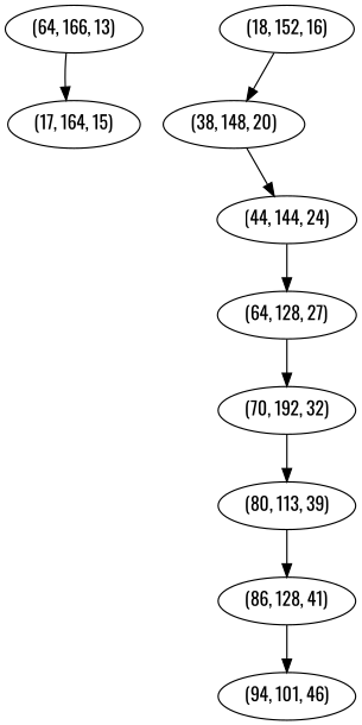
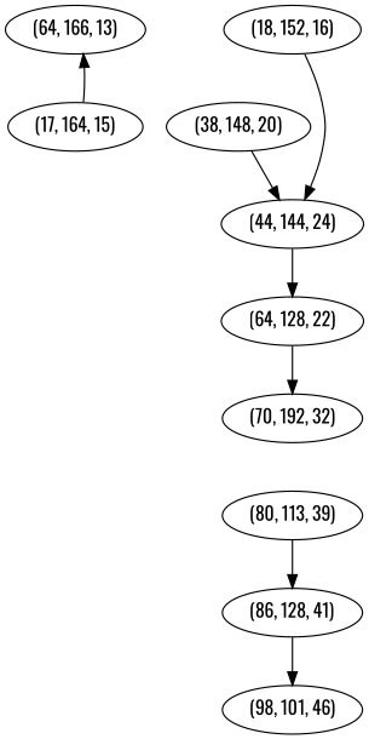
  digraph {
    fontname=Oswald
    node [fontname=Oswald]
    edge [fontname=Oswald]
    n1 [label="(64, 166, 13)"]
    "(17, 164, 15)"
    "(18, 152, 16)"
    "(38, 148, 20)"
    "(44, 144, 24)"
-   "(64, 128, 27)"
+   "(64, 128, 27)" [label="(64, 128, 22)"]
    n7 [label="(70, 192, 32)"]
    "(80, 113, 39)"
    n9 [label="(86, 128, 41)"]
-   "(94, 101, 46)"
-   n1 -> "(17, 164, 15)"
-   "(18, 152, 16)" -> "(38, 148, 20)"
+   "(94, 101, 46)" [label="(98, 101, 46)"]
+   "(17, 164, 15)" -> n1
+   "(18, 152, 16)" -> "(44, 144, 24)"
    "(38, 148, 20)" -> "(44, 144, 24)"
    "(44, 144, 24)" -> "(64, 128, 27)"
    "(64, 128, 27)" -> n7
-   n7 -> "(80, 113, 39)"
    "(80, 113, 39)" -> n9
    n9 -> "(94, 101, 46)"
  }
